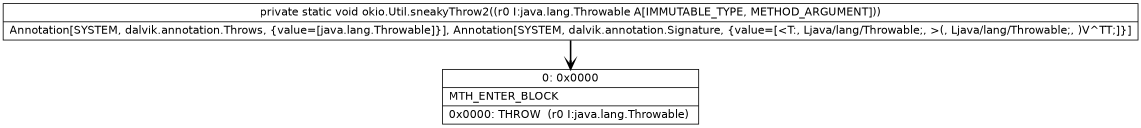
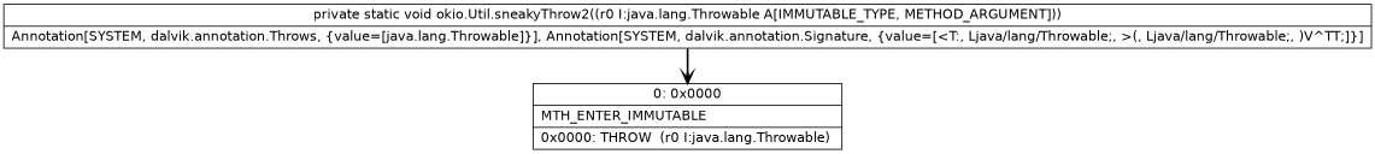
  digraph {
    fontname="DejaVu Sans"
    node [shape=record fontname="DejaVu Sans"]
-   n1 [label="{0\:\ 0x0000|MTH_ENTER_BLOCK\l|0x0000: THROW  (r0 I:java.lang.Throwable) \l}"]
+   n1 [label="{0\:\ 0x0000|MTH_ENTER_IMMUTABLE\l|0x0000: THROW  (r0 I:java.lang.Throwable) \l}"]
    n2 [label="{private static void okio.Util.sneakyThrow2((r0 I:java.lang.Throwable A[IMMUTABLE_TYPE, METHOD_ARGUMENT]))  | Annotation[SYSTEM, dalvik.annotation.Throws, \{value=[java.lang.Throwable]\}], Annotation[SYSTEM, dalvik.annotation.Signature, \{value=[\<T:, Ljava\/lang\/Throwable;, \>(, Ljava\/lang\/Throwable;, )V^TT;]\}]\l}"]
    n2 -> n1 [style=bold arrowhead=vee fontname="DejaVu Sans"]
  }
